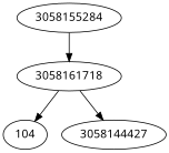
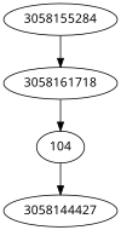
  strict digraph {
    fontname="Noto Sans"
    node [fontname="Noto Sans"]
    edge [fontname="Noto Sans"]
    n1 [label=3058161718]
    3058155284
    104
    3058144427
    n1 -> 104
-   n1 -> 3058144427
+   104 -> 3058144427
    3058155284 -> n1
  }
